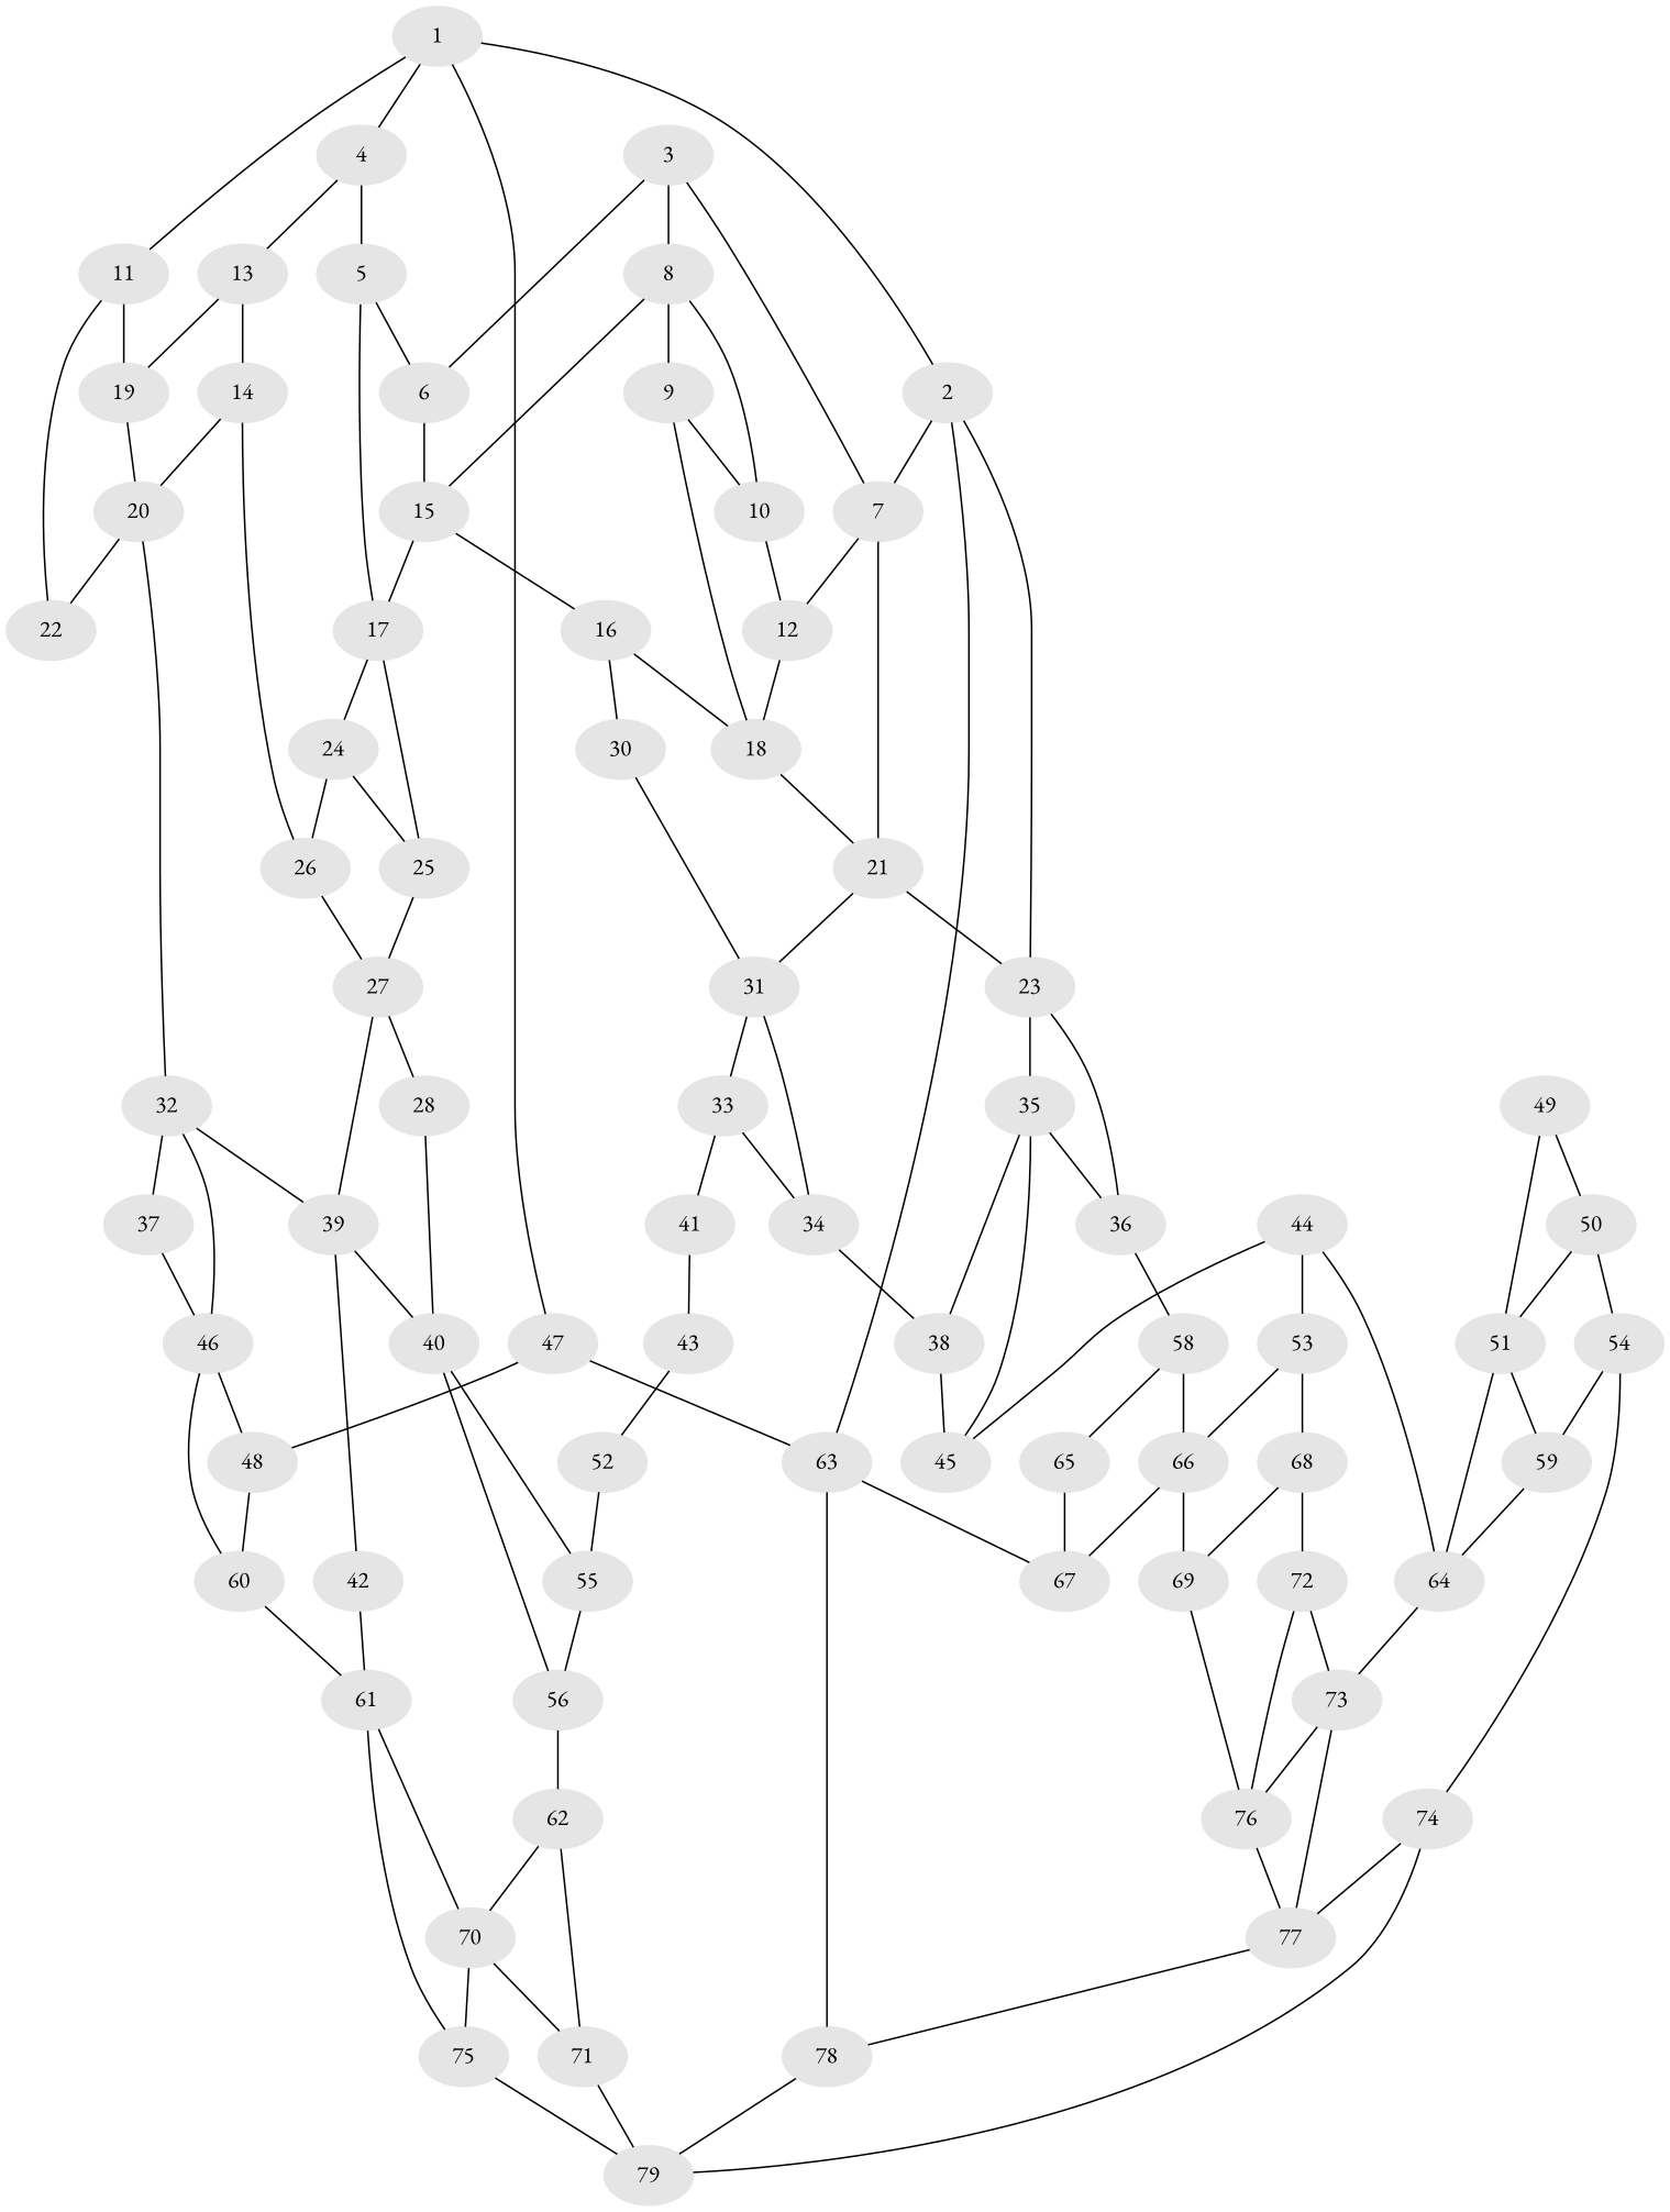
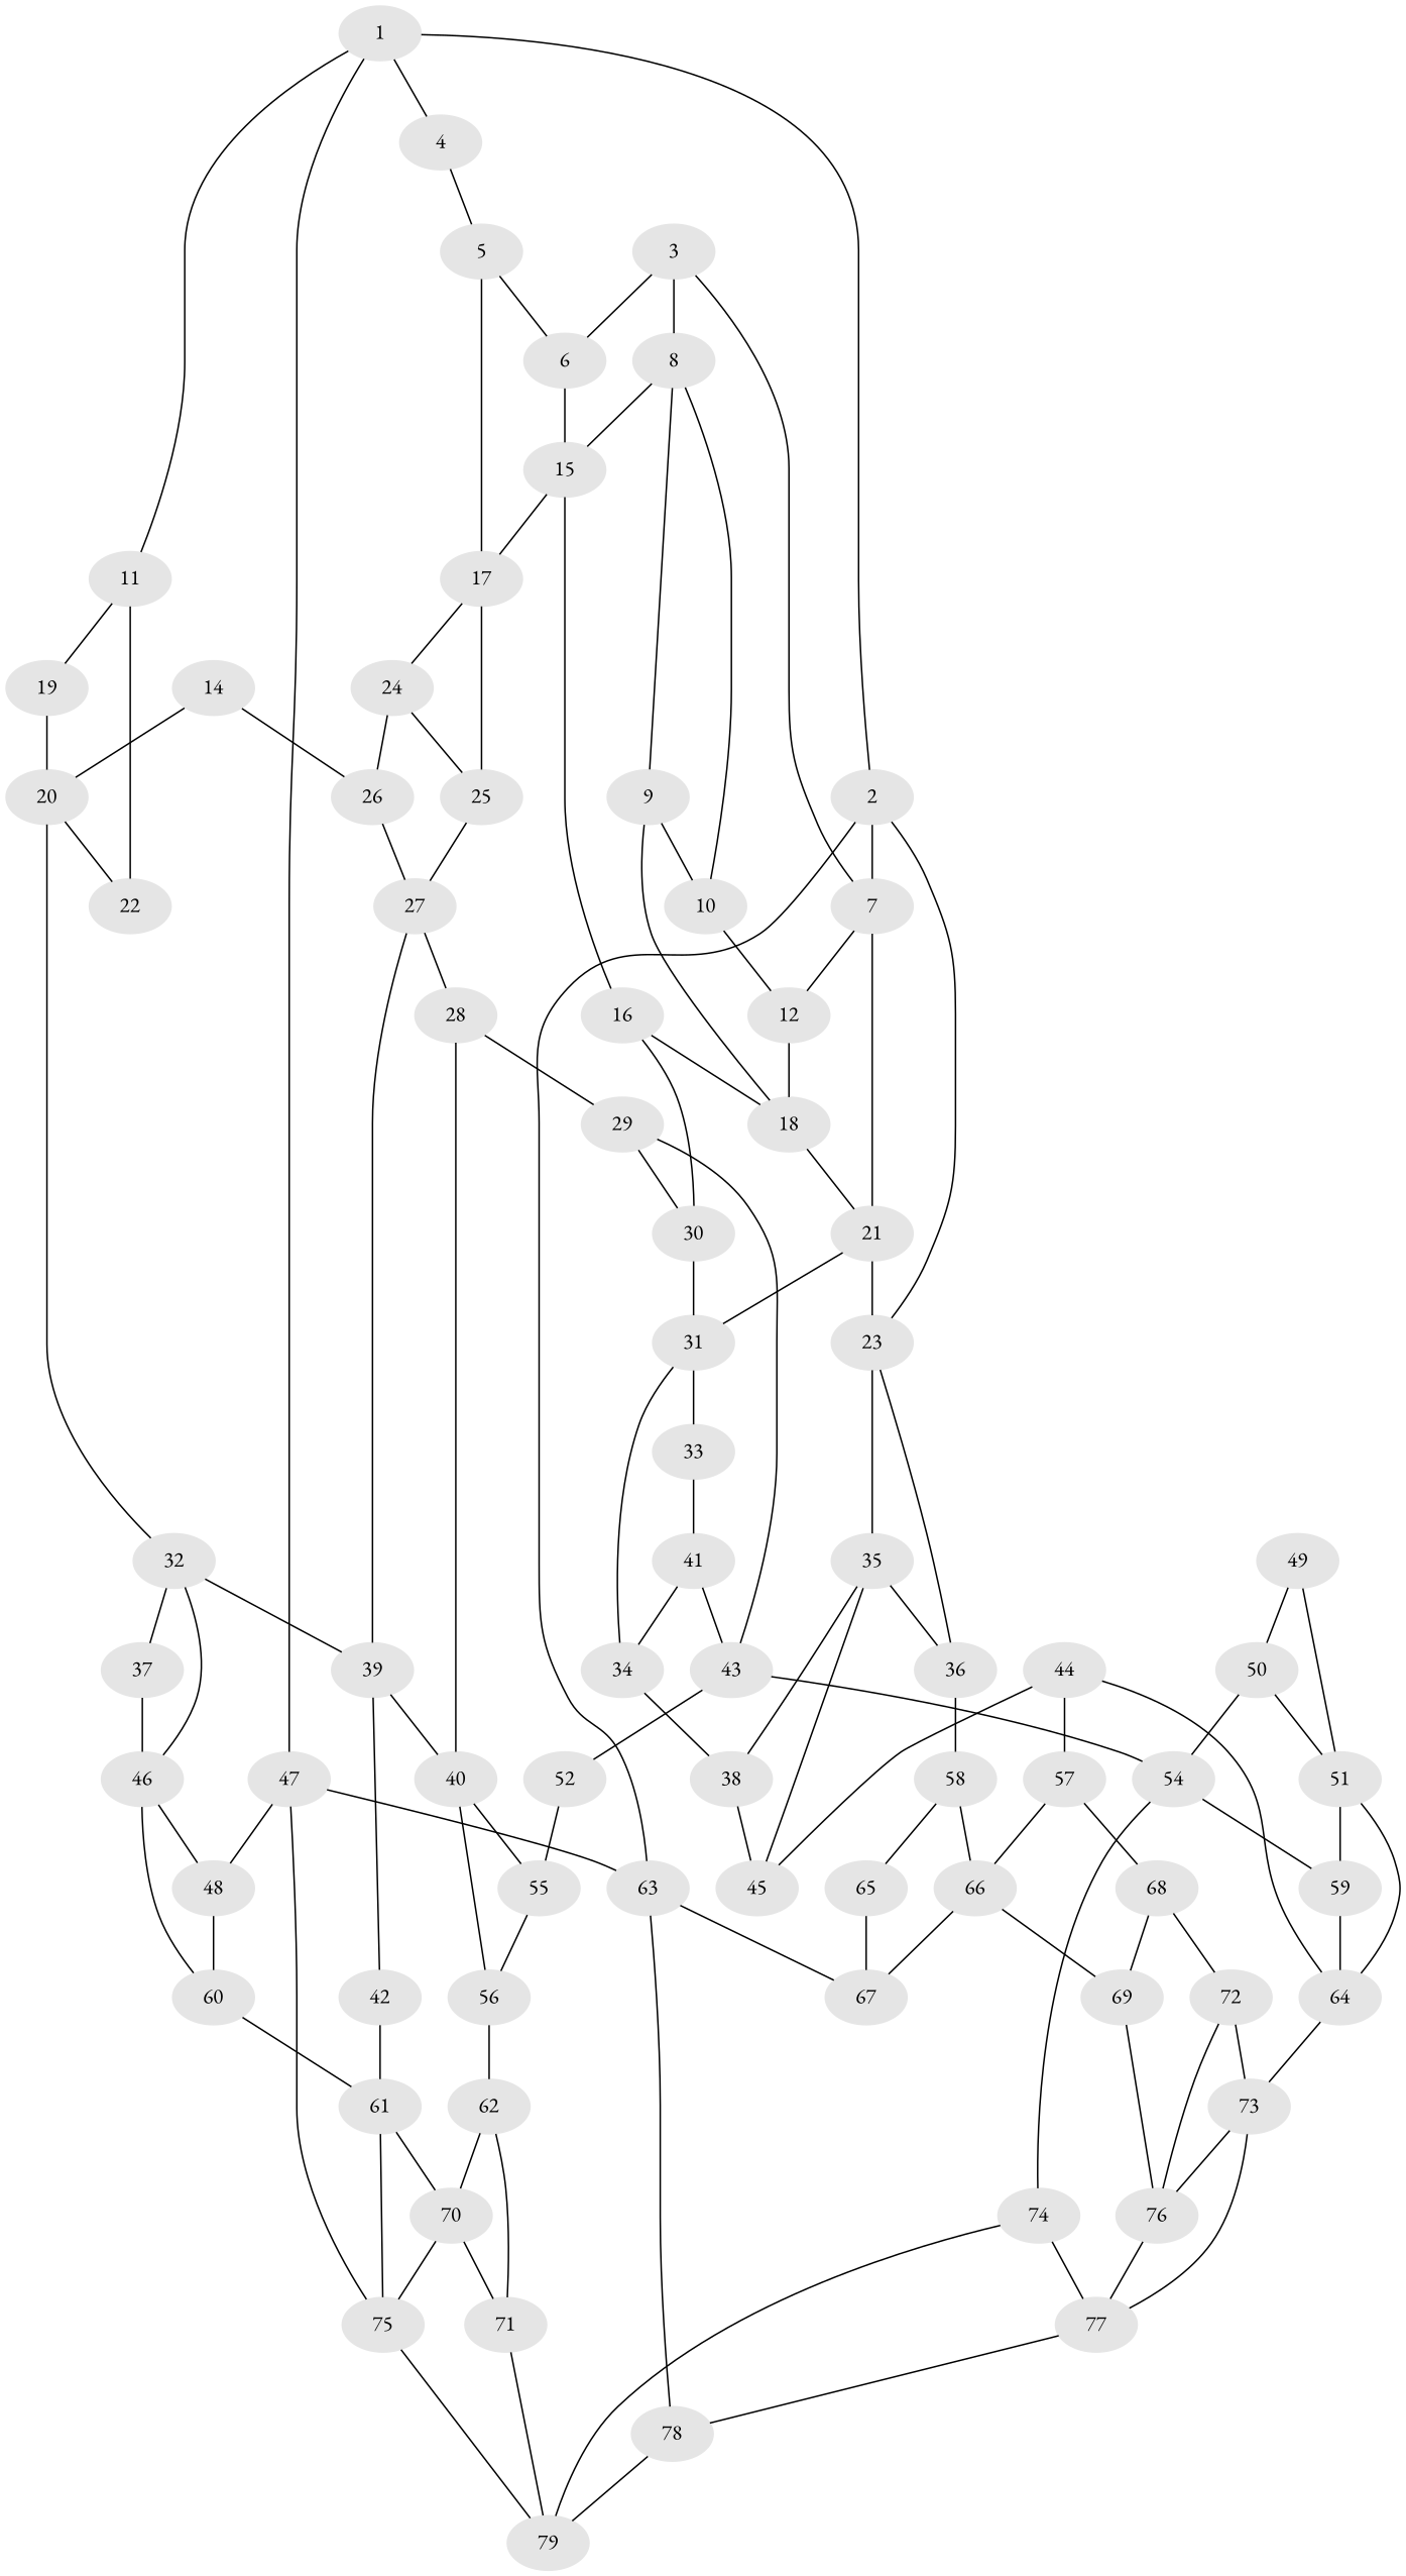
  graph {
    fontname="EB Garamond"
    node [color=gray90 fontname="EB Garamond" style=filled]
    edge [fontname="EB Garamond" weight=1.0]
    1
    2
    4
    11
    47
    7
    23
    63
    5
-   13
    19
    22
    48
    75
    12
    21
    35
    36
    67
    78
    3
    6
    8
    15
    9
    10
    17
    14
    24
    25
    16
    18
    31
    20
    26
    32
    27
    30
    37
    39
    46
    33
    34
    38
    45
    58
    28
+   29
    40
    42
    43
    55
    56
    52
    54
    41
    60
    66
    65
    61
    62
    49
    50
    51
    70
    59
    74
    44
-   57 [label=53]
+   57
    64
    68
    73
    79
    71
    77
    69
    72
    76
    1 -- 2
    1 -- 4
    1 -- 11
    1 -- 47
    2 -- 7
    2 -- 23
    2 -- 63
    4 -- 5
-   4 -- 13
    11 -- 19
    11 -- 22
    47 -- 63
    47 -- 48
+   47 -- 75
    7 -- 12
    7 -- 21
    23 -- 35
    23 -- 36
    63 -- 67
    63 -- 78
    5 -- 6
    5 -- 17
-   13 -- 19 [weight=2.0]
-   13 -- 14
    19 -- 20
    48 -- 60
    75 -- 79
    12 -- 18
    21 -- 23
    21 -- 31
    35 -- 36
    35 -- 38
    35 -- 45
    36 -- 58
    78 -- 79
    3 -- 7
    3 -- 6
    3 -- 8
    6 -- 15
    8 -- 15
    8 -- 9
    8 -- 10
    15 -- 17
    15 -- 16
    9 -- 10
    9 -- 18
    10 -- 12 [weight=2.0]
    17 -- 24
    17 -- 25
    14 -- 20
    14 -- 26
    24 -- 25
    24 -- 26 [weight=2.0]
    25 -- 27
    16 -- 18
    16 -- 30
    18 -- 21
    31 -- 33
    31 -- 34
    20 -- 22
    20 -- 32
    26 -- 27
    32 -- 37
    32 -- 39
    32 -- 46
    27 -- 39
    27 -- 28
    30 -- 31
    37 -- 46
    39 -- 40
    39 -- 42
    46 -- 48
    46 -- 60
-   33 -- 34
+   41 -- 34
    33 -- 41
    34 -- 38 [weight=2.0]
    38 -- 45
    58 -- 66
    58 -- 65
+   28 -- 29
    28 -- 40
+   29 -- 30
+   29 -- 43
    40 -- 55
    40 -- 56
    42 -- 61
    43 -- 52
+   43 -- 54
    55 -- 56
    56 -- 62
    52 -- 55 [weight=2.0]
    54 -- 59
    54 -- 74
    41 -- 43
    60 -- 61
    66 -- 67
    66 -- 69
    65 -- 67 [weight=2.0]
    61 -- 75
    61 -- 70
    62 -- 70
    62 -- 71
    49 -- 50
    49 -- 51
    50 -- 54
    50 -- 51
    51 -- 59
    51 -- 64
    70 -- 75
    70 -- 71
    59 -- 64
    74 -- 79
    74 -- 77
    44 -- 45
    44 -- 57
    44 -- 64
    57 -- 66
    57 -- 68
    64 -- 73
    68 -- 69
    68 -- 72 [weight=2.0]
    73 -- 77
    73 -- 76
    71 -- 79
    77 -- 78
    69 -- 76
    72 -- 73
    72 -- 76
    76 -- 77
  }
